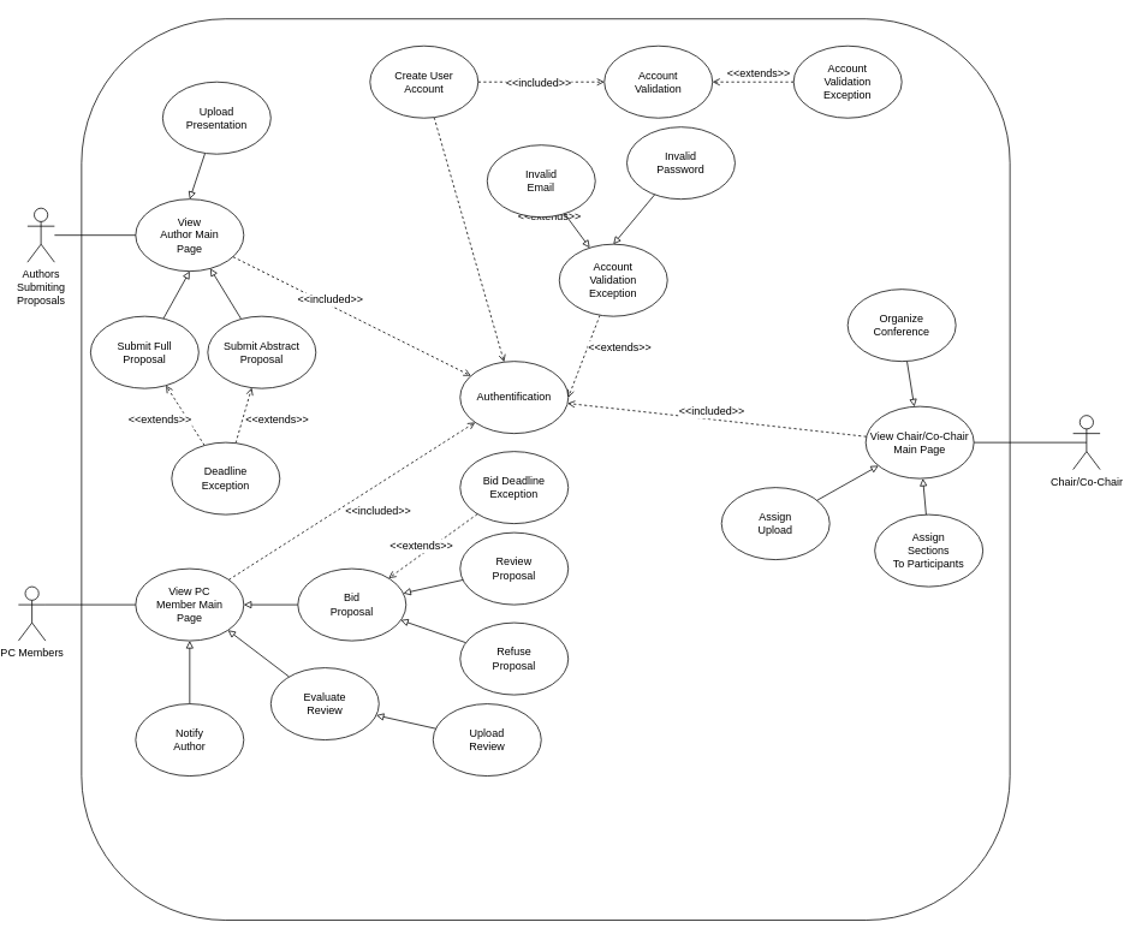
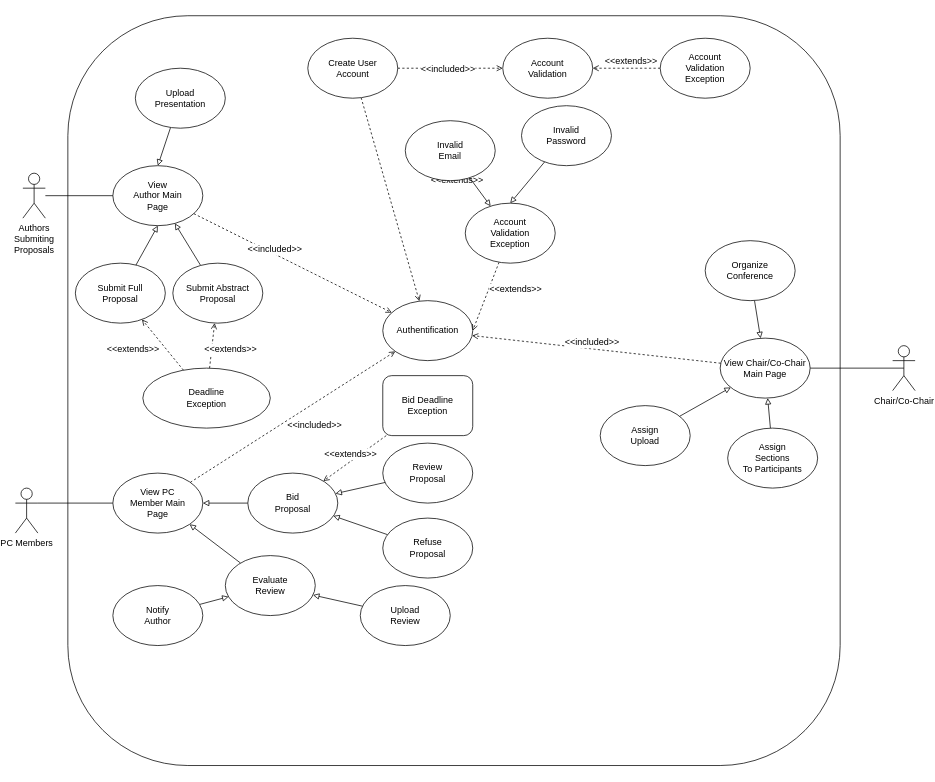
  <mxCell id="0" />
  <mxCell id="1" parent="0" />
  <mxCell id="2" value="Authors&lt;br&gt;Submiting&lt;br&gt;Proposals" style="shape=umlActor;verticalLabelPosition=bottom;labelBackgroundColor=#ffffff;verticalAlign=top;html=1;outlineConnect=0;" vertex="1" parent="1"><mxGeometry x="30" y="230" width="30" height="60" as="geometry" /></mxCell>
  <mxCell id="3" value="PC Members&lt;br&gt;" style="shape=umlActor;verticalLabelPosition=bottom;labelBackgroundColor=#ffffff;verticalAlign=top;html=1;outlineConnect=0;" vertex="1" parent="1"><mxGeometry x="20" y="650" width="30" height="60" as="geometry" /></mxCell>
  <mxCell id="4" value="" style="rounded=1;whiteSpace=wrap;html=1;arcSize=16;" vertex="1" parent="1"><mxGeometry x="90" width="1030" height="1000" as="geometry" y="20" /></mxCell>
  <mxCell id="5" style="rounded=0;orthogonalLoop=1;jettySize=auto;html=1;dashed=1;endArrow=open;endFill=0;strokeColor=#000000;" edge="1" parent="1" source="7" target="15"><mxGeometry relative="1" as="geometry" /></mxCell>
  <mxCell id="6" value="&amp;lt;&amp;lt;extends&amp;gt;&amp;gt;" style="text;html=1;align=center;verticalAlign=middle;resizable=0;points=[];labelBackgroundColor=#ffffff;rotation=0;" vertex="1" connectable="0" parent="5"><mxGeometry x="-0.8" y="12" relative="1" as="geometry"><mxPoint x="108.31" y="87.03" as="offset" /></mxGeometry></mxCell>
  <mxCell id="7" value="Create User&lt;br&gt;Account" style="ellipse;whiteSpace=wrap;html=1;" vertex="1" parent="1"><mxGeometry x="410" y="50" width="120" height="80" as="geometry" /></mxCell>
  <mxCell id="8" value="Account&lt;br&gt;Validation" style="ellipse;whiteSpace=wrap;html=1;" vertex="1" parent="1"><mxGeometry x="670" y="50" width="120" height="80" as="geometry" /></mxCell>
  <mxCell id="9" value="" style="endArrow=open;html=1;entryX=0;entryY=0.5;entryDx=0;entryDy=0;exitX=1;exitY=0.5;exitDx=0;exitDy=0;strokeColor=#000000;rounded=1;dashed=1;endFill=0;" edge="1" parent="1" source="7" target="8"><mxGeometry width="50" height="50" relative="1" as="geometry"><mxPoint x="390" y="360" as="sourcePoint" /><mxPoint x="340" y="410" as="targetPoint" /></mxGeometry></mxCell>
  <mxCell id="10" value="&amp;lt;&amp;lt;included&amp;gt;&amp;gt;" style="text;html=1;align=center;verticalAlign=middle;resizable=0;points=[];labelBackgroundColor=#ffffff;" vertex="1" connectable="0" parent="9"><mxGeometry x="0.217" relative="1" as="geometry"><mxPoint x="-19" as="offset" /></mxGeometry></mxCell>
  <mxCell id="11" style="rounded=0;orthogonalLoop=1;jettySize=auto;html=1;dashed=1;endArrow=open;endFill=0;strokeColor=#000000;" edge="1" parent="1" source="13" target="15"><mxGeometry relative="1" as="geometry" /></mxCell>
  <mxCell id="12" value="&amp;lt;&amp;lt;included&amp;gt;&amp;gt;" style="text;html=1;align=center;verticalAlign=middle;resizable=0;points=[];labelBackgroundColor=#ffffff;" vertex="1" connectable="0" parent="11"><mxGeometry x="-0.4" y="-2" relative="1" as="geometry"><mxPoint x="28.35" y="5.73" as="offset" /></mxGeometry></mxCell>
  <mxCell id="13" value="View&lt;br&gt;Author Main&lt;br&gt;Page" style="ellipse;whiteSpace=wrap;html=1;" vertex="1" parent="1"><mxGeometry x="150" y="220" width="120" height="80" as="geometry" /></mxCell>
  <mxCell id="14" style="rounded=1;orthogonalLoop=1;jettySize=auto;html=1;endArrow=none;endFill=0;strokeColor=#000000;" edge="1" parent="1" source="2" target="13"><mxGeometry relative="1" as="geometry" /></mxCell>
  <mxCell id="15" value="Authentification" style="ellipse;whiteSpace=wrap;html=1;" vertex="1" parent="1"><mxGeometry x="510" y="400" width="120" height="80" as="geometry" /></mxCell>
  <mxCell id="16" style="edgeStyle=none;rounded=0;orthogonalLoop=1;jettySize=auto;html=1;dashed=1;endArrow=open;endFill=0;strokeColor=#000000;" edge="1" parent="1" source="18" target="8"><mxGeometry relative="1" as="geometry" /></mxCell>
  <mxCell id="17" value="&amp;lt;&amp;lt;extends&amp;gt;&amp;gt;" style="text;html=1;align=center;verticalAlign=middle;resizable=0;points=[];labelBackgroundColor=#ffffff;" vertex="1" connectable="0" parent="16"><mxGeometry x="0.244" y="-4" relative="1" as="geometry"><mxPoint x="16" y="-6" as="offset" /></mxGeometry></mxCell>
  <mxCell id="18" value="Account&lt;br&gt;Validation&lt;br&gt;Exception" style="ellipse;whiteSpace=wrap;html=1;" vertex="1" parent="1"><mxGeometry x="880" y="50" width="120" height="80" as="geometry" /></mxCell>
  <mxCell id="19" style="edgeStyle=none;rounded=0;orthogonalLoop=1;jettySize=auto;html=1;entryX=1;entryY=0.5;entryDx=0;entryDy=0;endArrow=open;endFill=0;strokeColor=#000000;dashed=1;" edge="1" parent="1" source="20" target="15"><mxGeometry relative="1" as="geometry" /></mxCell>
  <mxCell id="20" value="Account&lt;br&gt;Validation&lt;br&gt;Exception" style="ellipse;whiteSpace=wrap;html=1;" vertex="1" parent="1"><mxGeometry x="620" y="270" width="120" height="80" as="geometry" /></mxCell>
  <mxCell id="21" style="edgeStyle=none;rounded=0;orthogonalLoop=1;jettySize=auto;html=1;endArrow=block;endFill=0;strokeColor=#000000;" edge="1" parent="1" source="22" target="20"><mxGeometry relative="1" as="geometry" /></mxCell>
  <mxCell id="22" value="Invalid&lt;br&gt;Email" style="ellipse;whiteSpace=wrap;html=1;" vertex="1" parent="1"><mxGeometry x="540" y="160" width="120" height="80" as="geometry" /></mxCell>
  <mxCell id="23" style="edgeStyle=none;rounded=0;orthogonalLoop=1;jettySize=auto;html=1;entryX=0.5;entryY=0;entryDx=0;entryDy=0;endArrow=block;endFill=0;strokeColor=#000000;" edge="1" parent="1" source="24" target="20"><mxGeometry relative="1" as="geometry" /></mxCell>
  <mxCell id="24" value="Invalid&lt;br&gt;Password" style="ellipse;whiteSpace=wrap;html=1;" vertex="1" parent="1"><mxGeometry x="695" y="140" width="120" height="80" as="geometry" /></mxCell>
  <mxCell id="25" value="&amp;lt;&amp;lt;extends&amp;gt;&amp;gt;" style="text;html=1;align=center;verticalAlign=middle;resizable=0;points=[];labelBackgroundColor=#ffffff;" vertex="1" connectable="0" parent="1"><mxGeometry x="670" y="390" as="geometry"><mxPoint x="16" y="-6" as="offset" /></mxGeometry></mxCell>
  <mxCell id="26" style="edgeStyle=none;rounded=0;orthogonalLoop=1;jettySize=auto;html=1;endArrow=block;endFill=0;strokeColor=#000000;" edge="1" parent="1" source="27" target="13"><mxGeometry relative="1" as="geometry" /></mxCell>
  <mxCell id="27" value="Submit Abstract&lt;br&gt;Proposal" style="ellipse;whiteSpace=wrap;html=1;" vertex="1" parent="1"><mxGeometry x="230" y="350" width="120" height="80" as="geometry" /></mxCell>
  <mxCell id="28" style="edgeStyle=none;rounded=0;orthogonalLoop=1;jettySize=auto;html=1;dashed=1;endArrow=open;endFill=0;strokeColor=#000000;" edge="1" parent="1" source="30" target="27"><mxGeometry relative="1" as="geometry" /></mxCell>
  <mxCell id="29" style="edgeStyle=none;rounded=0;orthogonalLoop=1;jettySize=auto;html=1;endArrow=open;endFill=0;strokeColor=#000000;dashed=1;" edge="1" parent="1" source="30" target="33"><mxGeometry relative="1" as="geometry" /></mxCell>
- <mxCell id="30" value="Deadline&lt;br&gt;Exception" style="ellipse;whiteSpace=wrap;html=1;" vertex="1" parent="1"><mxGeometry x="190" y="490" width="120" height="80" as="geometry" /></mxCell>
+ <mxCell id="30" value="Deadline&lt;br&gt;Exception" style="ellipse;whiteSpace=wrap;html=1;" vertex="1" parent="1"><mxGeometry x="190" y="490" width="170" height="80" as="geometry" /></mxCell>
  <mxCell id="31" value="&amp;lt;&amp;lt;extends&amp;gt;&amp;gt;" style="text;html=1;align=center;verticalAlign=middle;resizable=0;points=[];labelBackgroundColor=#ffffff;" vertex="1" connectable="0" parent="1"><mxGeometry x="290" y="470" as="geometry"><mxPoint x="16" y="-6" as="offset" /></mxGeometry></mxCell>
  <mxCell id="32" style="edgeStyle=none;rounded=0;orthogonalLoop=1;jettySize=auto;html=1;entryX=0.5;entryY=1;entryDx=0;entryDy=0;endArrow=block;endFill=0;strokeColor=#000000;" edge="1" parent="1" source="33" target="13"><mxGeometry relative="1" as="geometry" /></mxCell>
  <mxCell id="33" value="Submit Full&lt;br&gt;Proposal" style="ellipse;whiteSpace=wrap;html=1;" vertex="1" parent="1"><mxGeometry x="100" y="350" width="120" height="80" as="geometry" /></mxCell>
  <mxCell id="34" value="&amp;lt;&amp;lt;extends&amp;gt;&amp;gt;" style="text;html=1;align=center;verticalAlign=middle;resizable=0;points=[];labelBackgroundColor=#ffffff;" vertex="1" connectable="0" parent="1"><mxGeometry x="160" y="470" as="geometry"><mxPoint x="16" y="-6" as="offset" /></mxGeometry></mxCell>
  <mxCell id="35" style="edgeStyle=none;rounded=0;orthogonalLoop=1;jettySize=auto;html=1;entryX=1;entryY=0.333;entryDx=0;entryDy=0;entryPerimeter=0;endArrow=none;endFill=0;strokeColor=#000000;" edge="1" parent="1" source="37" target="3"><mxGeometry relative="1" as="geometry" /></mxCell>
  <mxCell id="36" style="edgeStyle=none;rounded=0;orthogonalLoop=1;jettySize=auto;html=1;endArrow=open;endFill=0;strokeColor=#000000;dashed=1;" edge="1" parent="1" source="37" target="15"><mxGeometry relative="1" as="geometry" /></mxCell>
  <mxCell id="37" value="View PC&lt;br&gt;Member Main&lt;br&gt;Page" style="ellipse;whiteSpace=wrap;html=1;" vertex="1" parent="1"><mxGeometry x="150" y="630" width="120" height="80" as="geometry" /></mxCell>
  <mxCell id="38" value="&amp;lt;&amp;lt;included&amp;gt;&amp;gt;" style="text;html=1;align=center;verticalAlign=middle;resizable=0;points=[];labelBackgroundColor=#ffffff;" vertex="1" connectable="0" parent="1"><mxGeometry x="390" y="560.001" as="geometry"><mxPoint x="28.35" y="5.73" as="offset" /></mxGeometry></mxCell>
  <mxCell id="39" style="edgeStyle=none;rounded=0;orthogonalLoop=1;jettySize=auto;html=1;entryX=1;entryY=0.5;entryDx=0;entryDy=0;endArrow=block;endFill=0;strokeColor=#000000;" edge="1" parent="1" source="40" target="37"><mxGeometry relative="1" as="geometry" /></mxCell>
  <mxCell id="40" value="Bid&lt;br&gt;Proposal" style="ellipse;whiteSpace=wrap;html=1;" vertex="1" parent="1"><mxGeometry x="330" y="630" width="120" height="80" as="geometry" /></mxCell>
  <mxCell id="41" style="edgeStyle=none;rounded=0;orthogonalLoop=1;jettySize=auto;html=1;endArrow=block;endFill=0;strokeColor=#000000;" edge="1" parent="1" source="42" target="40"><mxGeometry relative="1" as="geometry" /></mxCell>
  <mxCell id="42" value="Review&lt;br&gt;Proposal" style="ellipse;whiteSpace=wrap;html=1;" vertex="1" parent="1"><mxGeometry x="510" y="590" width="120" height="80" as="geometry" /></mxCell>
  <mxCell id="43" style="edgeStyle=none;rounded=0;orthogonalLoop=1;jettySize=auto;html=1;entryX=0.95;entryY=0.713;entryDx=0;entryDy=0;entryPerimeter=0;endArrow=block;endFill=0;strokeColor=#000000;" edge="1" parent="1" source="44" target="40"><mxGeometry relative="1" as="geometry" /></mxCell>
  <mxCell id="44" value="Refuse&lt;br&gt;Proposal" style="ellipse;whiteSpace=wrap;html=1;" vertex="1" parent="1"><mxGeometry x="510" y="690" width="120" height="80" as="geometry" /></mxCell>
  <mxCell id="45" style="edgeStyle=none;rounded=0;orthogonalLoop=1;jettySize=auto;html=1;entryX=1;entryY=1;entryDx=0;entryDy=0;endArrow=block;endFill=0;strokeColor=#000000;" edge="1" parent="1" source="46" target="37"><mxGeometry relative="1" as="geometry" /></mxCell>
  <mxCell id="46" value="Evaluate&lt;br&gt;Review" style="ellipse;whiteSpace=wrap;html=1;" vertex="1" parent="1"><mxGeometry x="300" y="740" width="120" height="80" as="geometry" /></mxCell>
- <mxCell id="47" style="edgeStyle=none;rounded=0;orthogonalLoop=1;jettySize=auto;html=1;entryX=0.5;entryY=1;entryDx=0;entryDy=0;endArrow=block;endFill=0;strokeColor=#000000;" edge="1" parent="1" source="48" target="37"><mxGeometry relative="1" as="geometry" /></mxCell>
+ <mxCell id="47" style="edgeStyle=none;rounded=0;orthogonalLoop=1;jettySize=auto;html=1;endArrow=block;endFill=0;strokeColor=#000000;" edge="1" parent="1" source="48" target="46"><mxGeometry relative="1" as="geometry" /></mxCell>
  <mxCell id="48" value="Notify&lt;br&gt;Author" style="ellipse;whiteSpace=wrap;html=1;" vertex="1" parent="1"><mxGeometry x="150" y="780" width="120" height="80" as="geometry" /></mxCell>
  <mxCell id="49" style="edgeStyle=none;rounded=0;orthogonalLoop=1;jettySize=auto;html=1;endArrow=block;endFill=0;strokeColor=#000000;" edge="1" parent="1" source="50" target="46"><mxGeometry relative="1" as="geometry" /></mxCell>
  <mxCell id="50" value="Upload&lt;br&gt;Review" style="ellipse;whiteSpace=wrap;html=1;" vertex="1" parent="1"><mxGeometry x="480" y="780" width="120" height="80" as="geometry" /></mxCell>
  <mxCell id="51" style="edgeStyle=none;rounded=0;orthogonalLoop=1;jettySize=auto;html=1;endArrow=open;endFill=0;strokeColor=#000000;dashed=1;" edge="1" parent="1" source="52" target="40"><mxGeometry relative="1" as="geometry" /></mxCell>
- <mxCell id="52" value="Bid Deadline&lt;br&gt;Exception" style="ellipse;whiteSpace=wrap;html=1;" vertex="1" parent="1"><mxGeometry x="510" y="500" width="120" height="80" as="geometry" /></mxCell>
+ <mxCell id="52" value="Bid Deadline&lt;br&gt;Exception" style="whiteSpace=wrap;html=1;rounded=1;" vertex="1" parent="1"><mxGeometry x="510" y="500" width="120" height="80" as="geometry" /></mxCell>
  <mxCell id="53" value="&amp;lt;&amp;lt;extends&amp;gt;&amp;gt;" style="text;html=1;align=center;verticalAlign=middle;resizable=0;points=[];labelBackgroundColor=#ffffff;" vertex="1" connectable="0" parent="1"><mxGeometry x="450" y="610" as="geometry"><mxPoint x="16" y="-6" as="offset" /></mxGeometry></mxCell>
  <mxCell id="54" value="Chair/Co-Chair" style="shape=umlActor;verticalLabelPosition=bottom;labelBackgroundColor=#ffffff;verticalAlign=top;html=1;outlineConnect=0;" vertex="1" parent="1"><mxGeometry x="1190" y="460" width="30" height="60" as="geometry" /></mxCell>
  <mxCell id="55" style="edgeStyle=none;rounded=0;orthogonalLoop=1;jettySize=auto;html=1;dashed=1;endArrow=open;endFill=0;strokeColor=#000000;" edge="1" parent="1" source="57" target="15"><mxGeometry relative="1" as="geometry" /></mxCell>
  <mxCell id="56" style="edgeStyle=none;rounded=0;orthogonalLoop=1;jettySize=auto;html=1;entryX=0.5;entryY=0.5;entryDx=0;entryDy=0;entryPerimeter=0;endArrow=none;endFill=0;strokeColor=#000000;" edge="1" parent="1" source="57" target="54"><mxGeometry relative="1" as="geometry" /></mxCell>
  <mxCell id="57" value="View Chair/Co-Chair&lt;br&gt;Main Page" style="ellipse;whiteSpace=wrap;html=1;" vertex="1" parent="1"><mxGeometry x="960" y="450" width="120" height="80" as="geometry" /></mxCell>
  <mxCell id="58" value="&amp;lt;&amp;lt;included&amp;gt;&amp;gt;" style="text;html=1;align=center;verticalAlign=middle;resizable=0;points=[];labelBackgroundColor=#ffffff;" vertex="1" connectable="0" parent="1"><mxGeometry x="760" y="450.001" as="geometry"><mxPoint x="28.35" y="5.73" as="offset" /></mxGeometry></mxCell>
  <mxCell id="59" style="edgeStyle=none;rounded=0;orthogonalLoop=1;jettySize=auto;html=1;endArrow=block;endFill=0;strokeColor=#000000;" edge="1" parent="1" source="60" target="57"><mxGeometry relative="1" as="geometry" /></mxCell>
  <mxCell id="60" value="Assign&lt;br&gt;Upload" style="ellipse;whiteSpace=wrap;html=1;" vertex="1" parent="1"><mxGeometry x="800" y="540" width="120" height="80" as="geometry" /></mxCell>
  <mxCell id="61" style="edgeStyle=none;rounded=0;orthogonalLoop=1;jettySize=auto;html=1;entryX=0.5;entryY=0;entryDx=0;entryDy=0;endArrow=block;endFill=0;strokeColor=#000000;" edge="1" parent="1" source="62" target="13"><mxGeometry relative="1" as="geometry" /></mxCell>
  <mxCell id="62" value="Upload&lt;br&gt;Presentation" style="ellipse;whiteSpace=wrap;html=1;" vertex="1" parent="1"><mxGeometry x="180" y="90" width="120" height="80" as="geometry" /></mxCell>
  <mxCell id="63" style="edgeStyle=none;rounded=0;orthogonalLoop=1;jettySize=auto;html=1;endArrow=block;endFill=0;strokeColor=#000000;" edge="1" parent="1" source="64" target="57"><mxGeometry relative="1" as="geometry" /></mxCell>
  <mxCell id="64" value="Assign&lt;br&gt;Sections&lt;br&gt;To Participants" style="ellipse;whiteSpace=wrap;html=1;" vertex="1" parent="1"><mxGeometry x="970" y="570" width="120" height="80" as="geometry" /></mxCell>
  <mxCell id="65" style="edgeStyle=none;rounded=0;orthogonalLoop=1;jettySize=auto;html=1;endArrow=block;endFill=0;strokeColor=#000000;" edge="1" parent="1" source="66" target="57"><mxGeometry relative="1" as="geometry" /></mxCell>
  <mxCell id="66" value="Organize&lt;br&gt;Conference" style="ellipse;whiteSpace=wrap;html=1;" vertex="1" parent="1"><mxGeometry x="940" y="320" width="120" height="80" as="geometry" /></mxCell>
